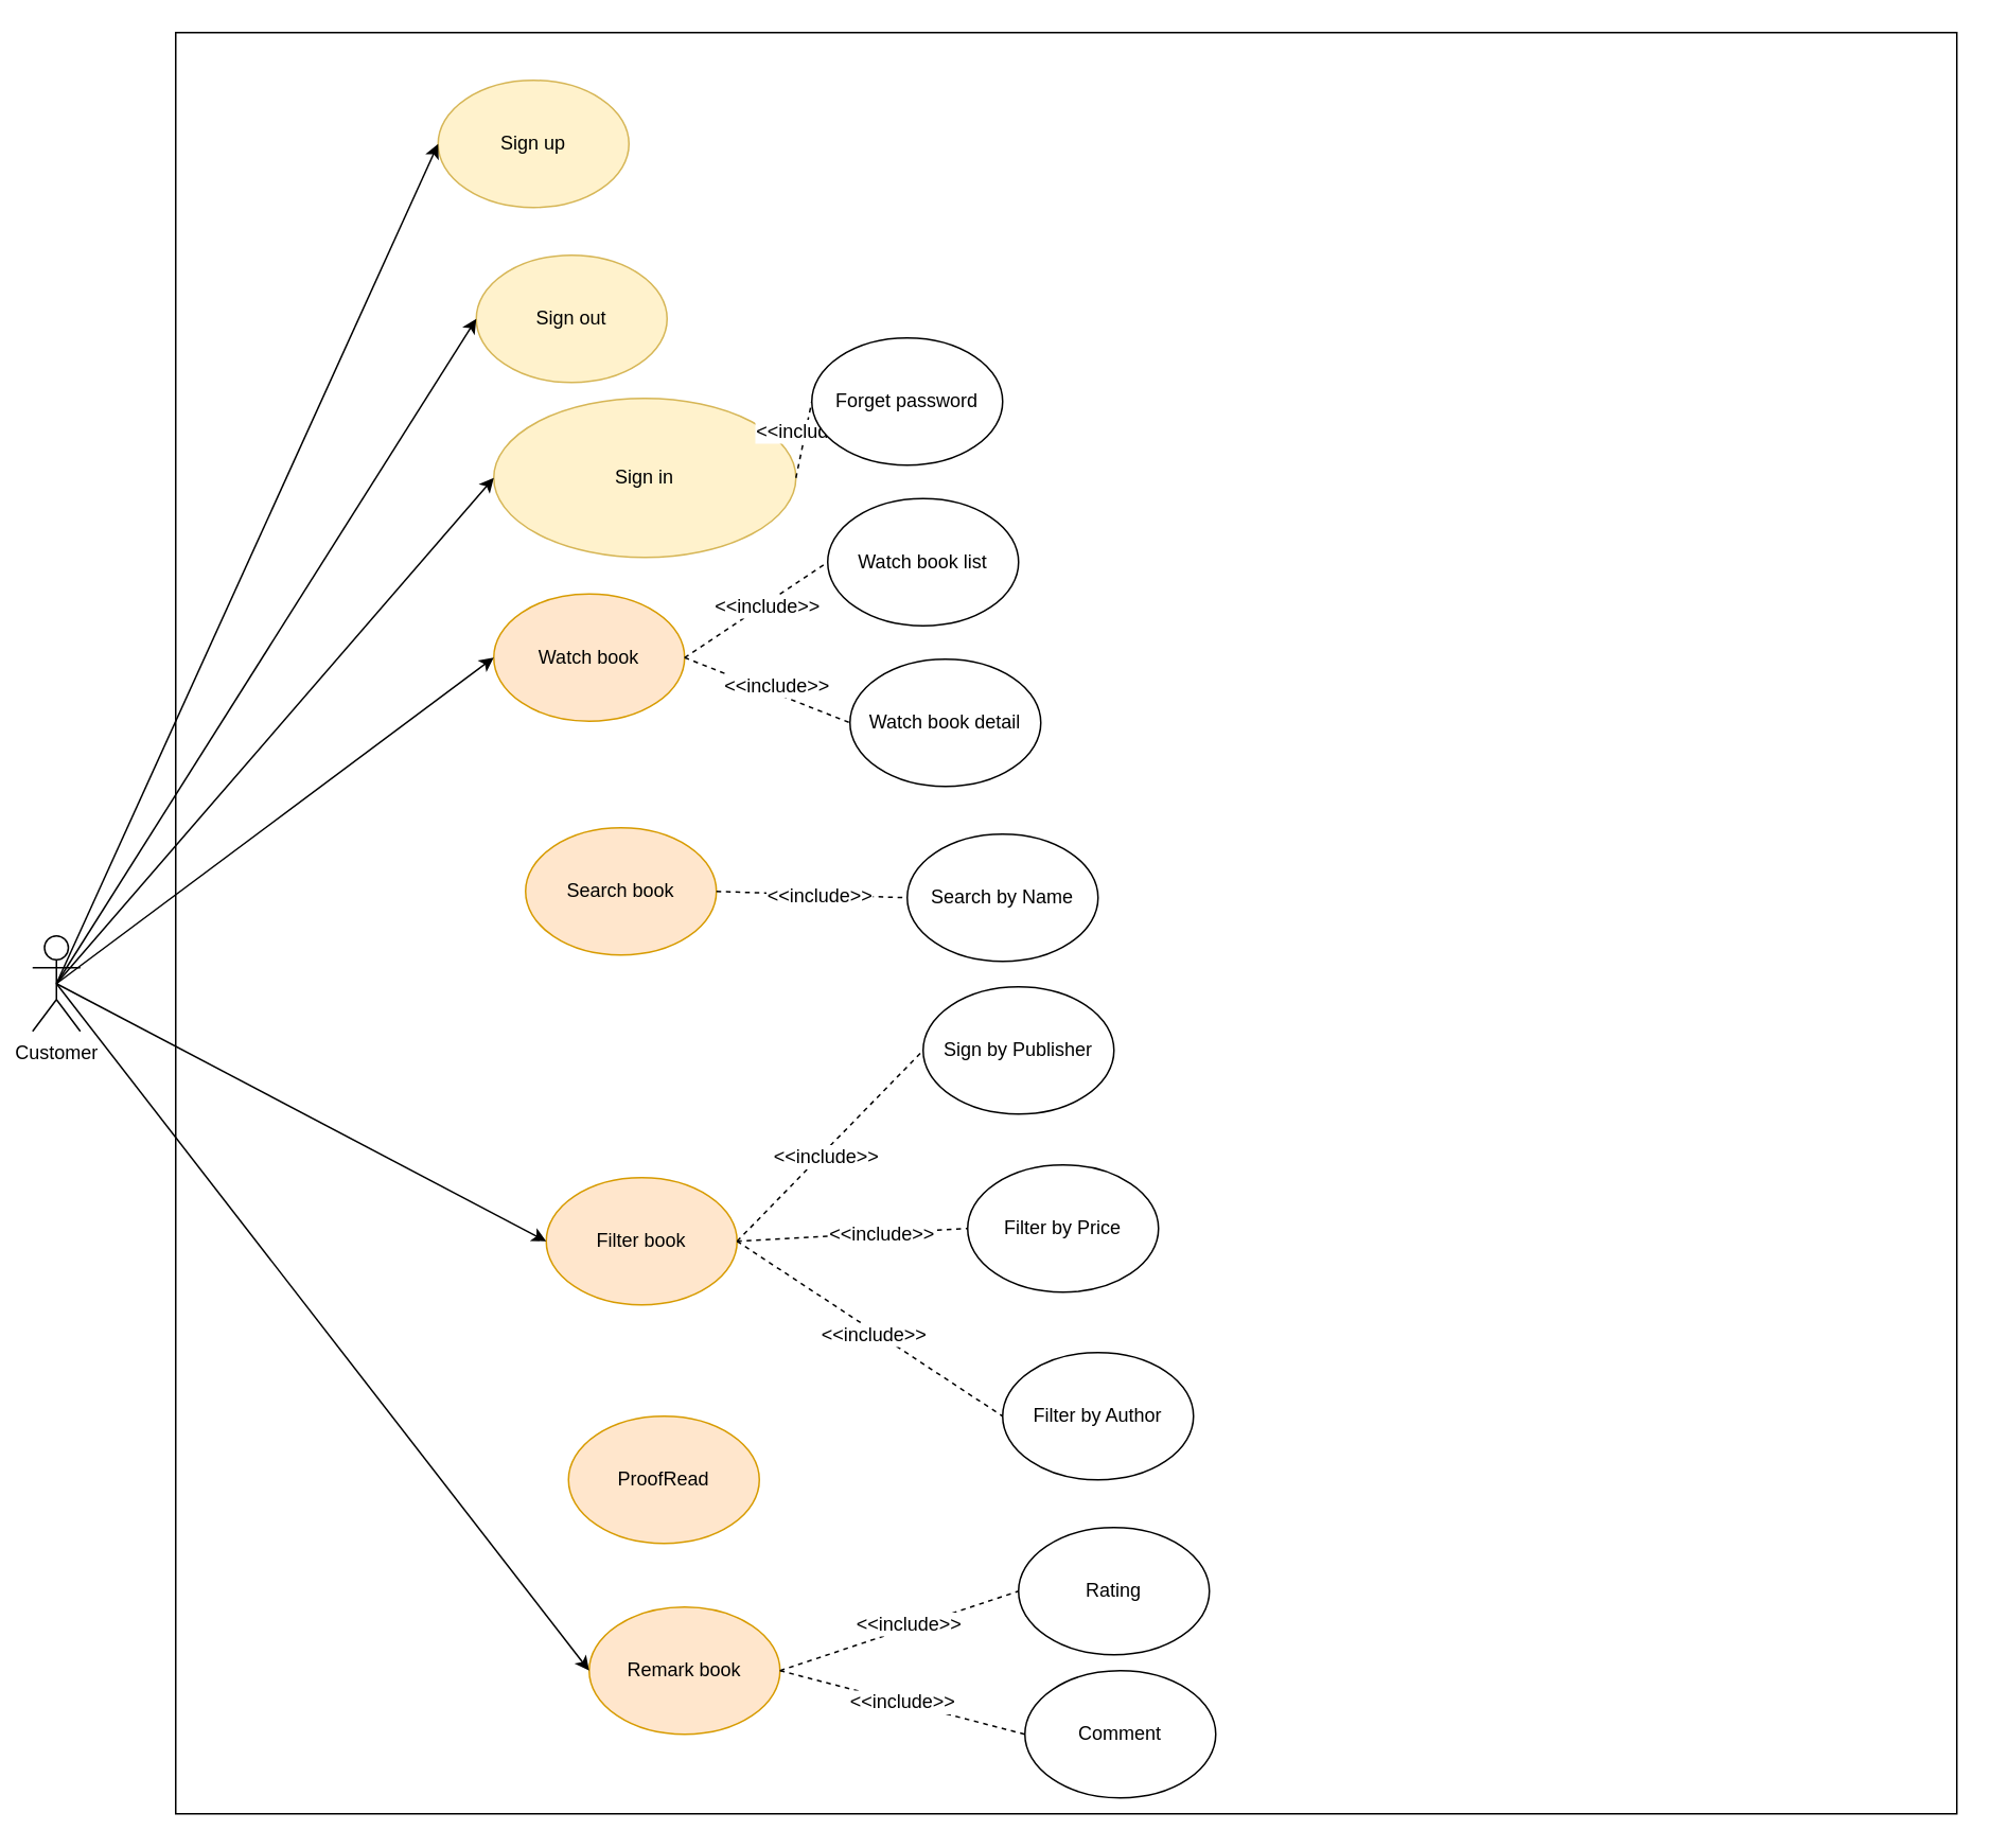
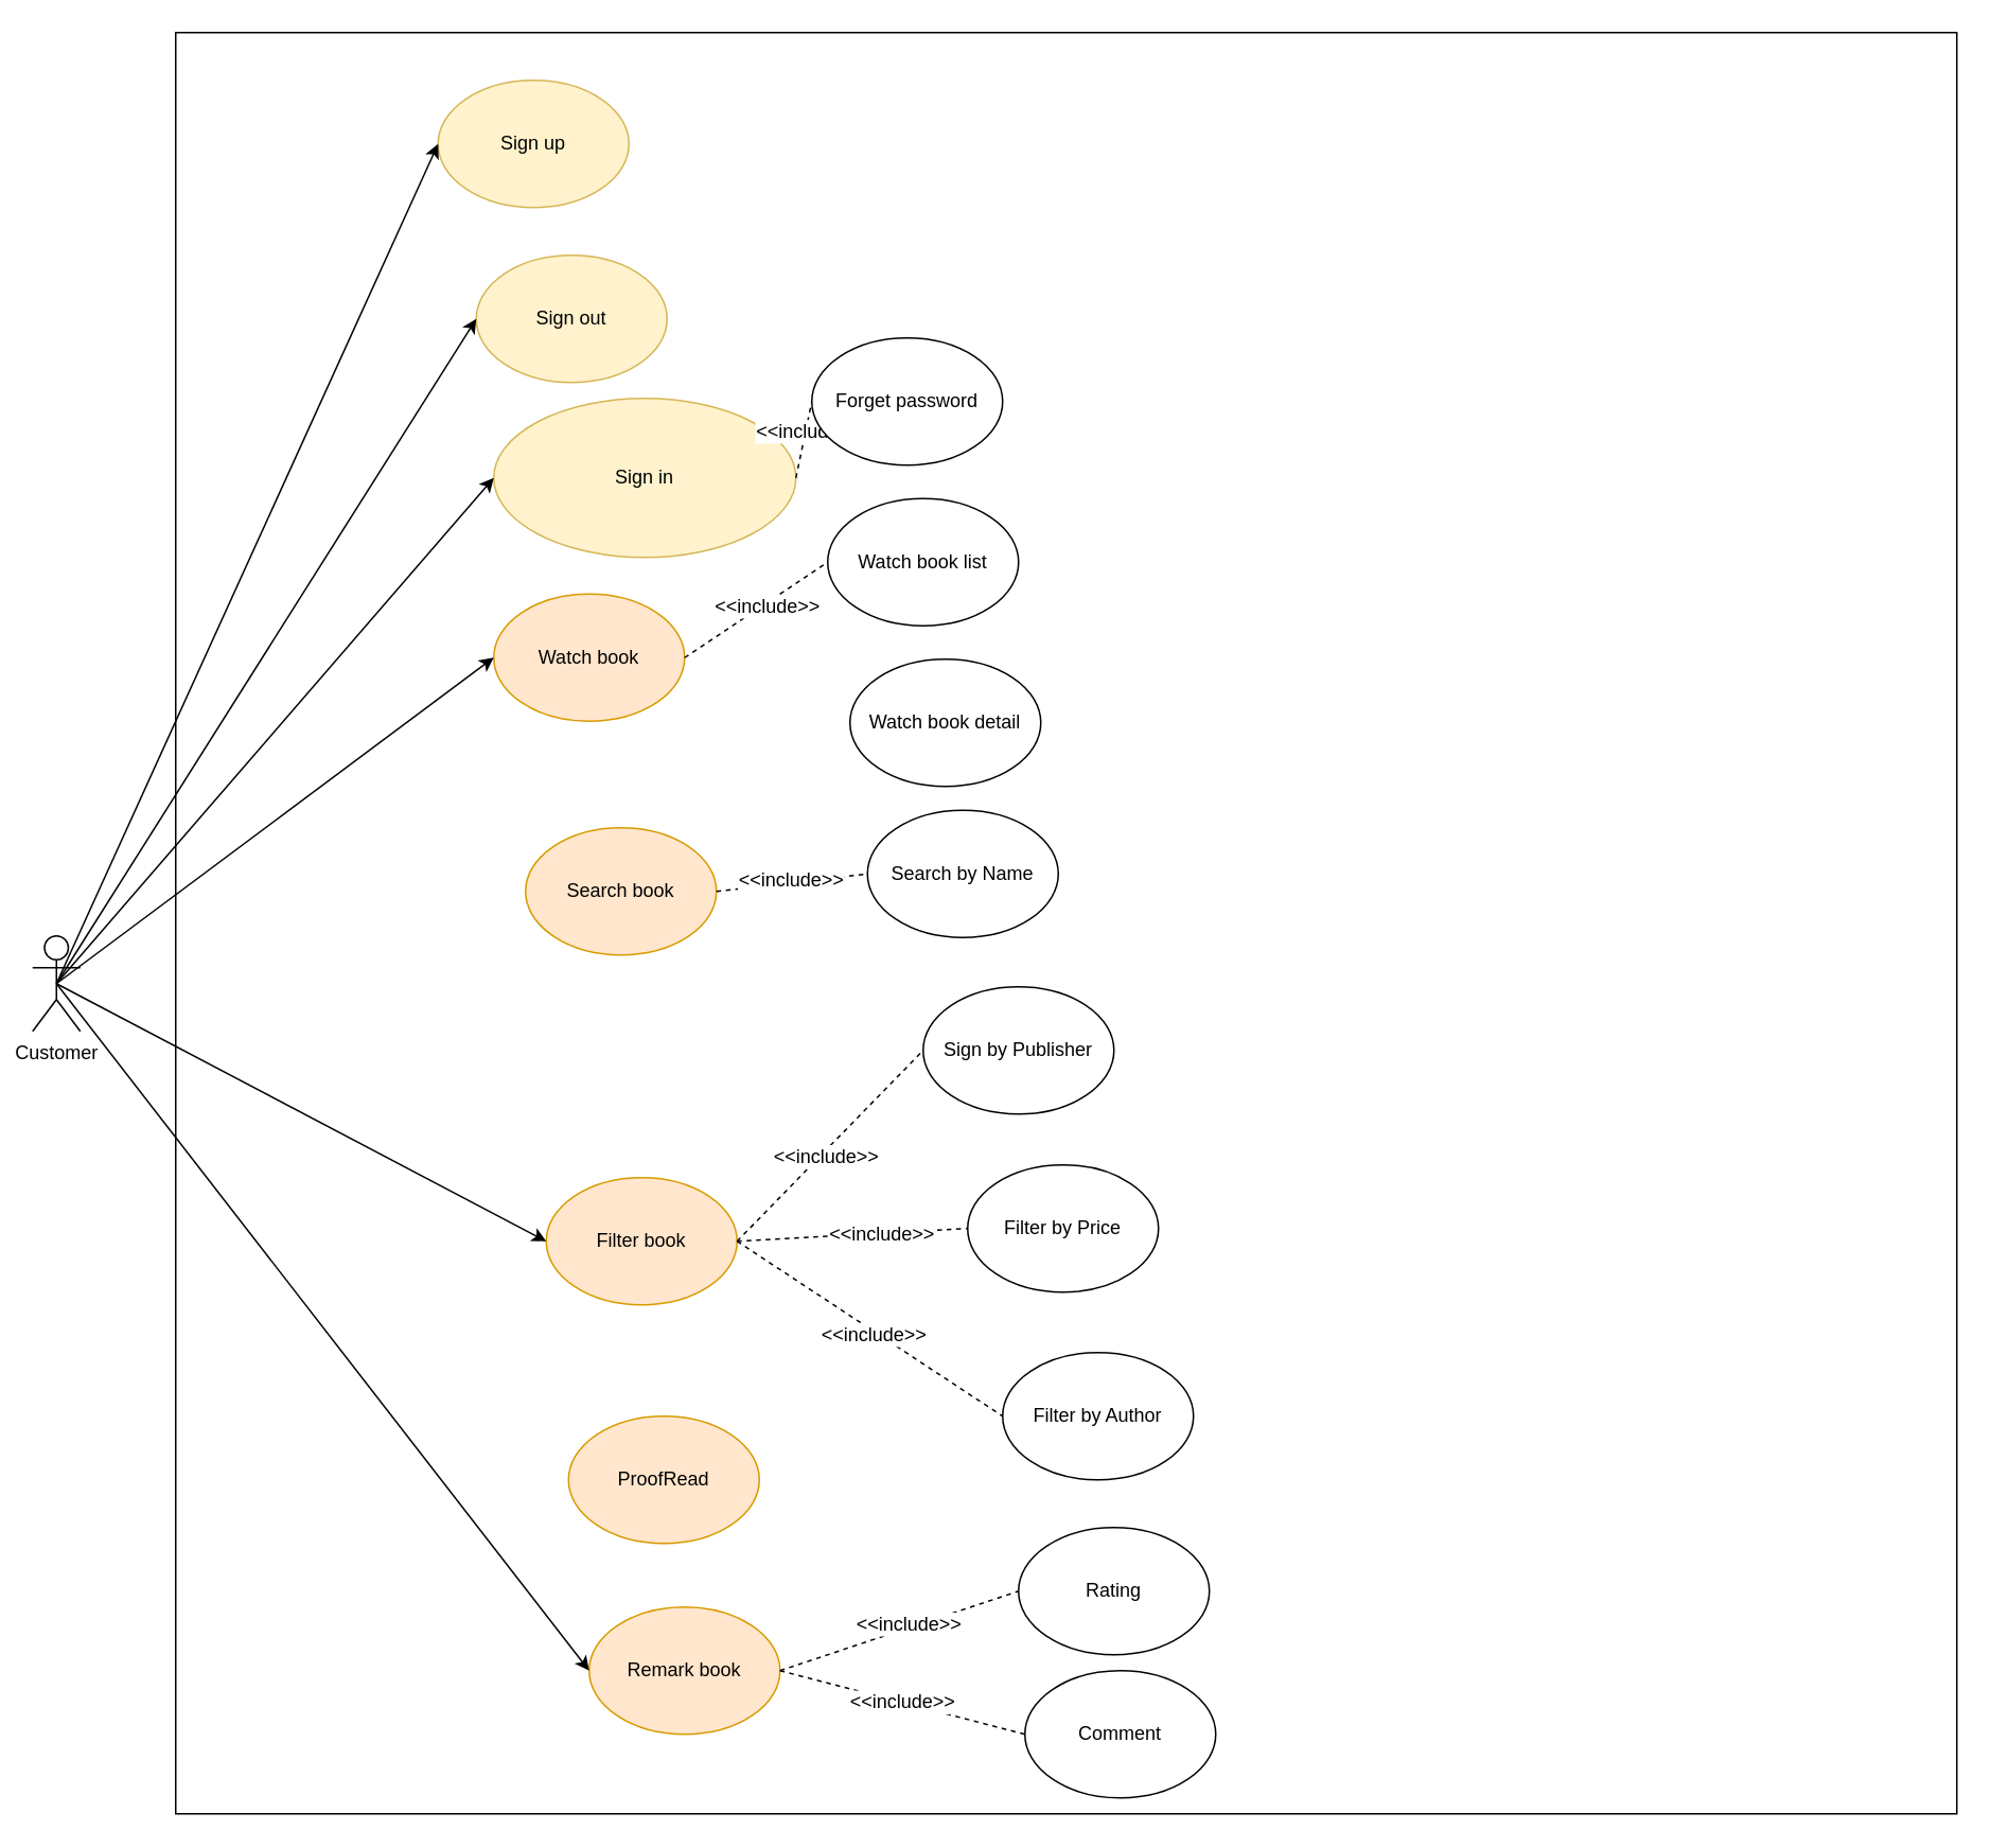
  <mxCell id="0" />
  <mxCell id="1" parent="0" />
  <mxCell id="2" value="Customer" style="shape=umlActor;verticalLabelPosition=bottom;labelBackgroundColor=#ffffff;verticalAlign=top;html=1;outlineConnect=0;" vertex="1" parent="1"><mxGeometry x="20" y="588" width="30" height="60" as="geometry" /></mxCell>
  <mxCell id="3" value="" style="whiteSpace=wrap;html=1;aspect=fixed;" vertex="1" parent="1"><mxGeometry x="110" y="20" width="1120" height="1120" as="geometry" /></mxCell>
  <mxCell id="4" value="Sign up" style="ellipse;whiteSpace=wrap;html=1;fillColor=#fff2cc;strokeColor=#D6B656;gradientColor=none;" vertex="1" parent="1"><mxGeometry x="275" y="50" width="120" height="80" as="geometry" /></mxCell>
  <mxCell id="5" value="Sign out" style="ellipse;whiteSpace=wrap;html=1;fillColor=#fff2cc;strokeColor=#d6b656;" vertex="1" parent="1"><mxGeometry x="299" y="160" width="120" height="80" as="geometry" /></mxCell>
  <mxCell id="6" value="Sign in" style="ellipse;whiteSpace=wrap;html=1;fillColor=#fff2cc;strokeColor=#d6b656;" vertex="1" parent="1"><mxGeometry x="310" y="250" width="190" height="100" as="geometry" /></mxCell>
  <mxCell id="7" value="" style="endArrow=none;dashed=1;html=1;exitX=1;exitY=0.5;exitDx=0;exitDy=0;entryX=0;entryY=0.5;entryDx=0;entryDy=0;" edge="1" parent="1" source="6" target="9"><mxGeometry width="50" height="50" relative="1" as="geometry"><mxPoint x="500" y="419" as="sourcePoint" /><mxPoint x="550" y="369" as="targetPoint" /></mxGeometry></mxCell>
  <mxCell id="8" value="&amp;lt;&amp;lt;include&amp;gt;&amp;gt;" style="text;html=1;resizable=0;points=[];align=center;verticalAlign=middle;labelBackgroundColor=#ffffff;" vertex="1" connectable="0" parent="7"><mxGeometry x="0.222" y="-1" relative="1" as="geometry"><mxPoint as="offset" /></mxGeometry></mxCell>
  <mxCell id="9" value="Forget password" style="ellipse;whiteSpace=wrap;html=1;strokeColor=#000000;gradientColor=none;" vertex="1" parent="1"><mxGeometry x="510" y="212" width="120" height="80" as="geometry" /></mxCell>
  <mxCell id="10" value="" style="endArrow=classic;html=1;exitX=0.5;exitY=0.5;exitDx=0;exitDy=0;exitPerimeter=0;entryX=0;entryY=0.5;entryDx=0;entryDy=0;" edge="1" parent="1" source="2" target="4"><mxGeometry width="50" height="50" relative="1" as="geometry"><mxPoint x="30" y="310" as="sourcePoint" /><mxPoint x="80" y="260" as="targetPoint" /></mxGeometry></mxCell>
  <mxCell id="11" value="" style="endArrow=classic;html=1;exitX=0.5;exitY=0.5;exitDx=0;exitDy=0;exitPerimeter=0;entryX=0;entryY=0.5;entryDx=0;entryDy=0;" edge="1" parent="1" source="2" target="5"><mxGeometry width="50" height="50" relative="1" as="geometry"><mxPoint x="30" y="360" as="sourcePoint" /><mxPoint x="80" y="310" as="targetPoint" /></mxGeometry></mxCell>
  <mxCell id="12" value="" style="endArrow=classic;html=1;exitX=0.5;exitY=0.5;exitDx=0;exitDy=0;exitPerimeter=0;entryX=0;entryY=0.5;entryDx=0;entryDy=0;" edge="1" parent="1" source="2" target="6"><mxGeometry width="50" height="50" relative="1" as="geometry"><mxPoint x="0" y="380" as="sourcePoint" /><mxPoint x="50" y="330" as="targetPoint" /></mxGeometry></mxCell>
  <mxCell id="13" value="Watch book list" style="ellipse;whiteSpace=wrap;html=1;" vertex="1" parent="1"><mxGeometry x="520" y="313" width="120" height="80" as="geometry" /></mxCell>
  <mxCell id="14" value="Watch book detail" style="ellipse;whiteSpace=wrap;html=1;" vertex="1" parent="1"><mxGeometry x="534" y="414" width="120" height="80" as="geometry" /></mxCell>
  <mxCell id="15" value="Watch book" style="ellipse;whiteSpace=wrap;html=1;strokeColor=#d79b00;fillColor=#ffe6cc;" vertex="1" parent="1"><mxGeometry x="310" y="373" width="120" height="80" as="geometry" /></mxCell>
  <mxCell id="16" value="" style="endArrow=none;dashed=1;html=1;exitX=1;exitY=0.5;exitDx=0;exitDy=0;entryX=0;entryY=0.5;entryDx=0;entryDy=0;" edge="1" parent="1" source="15" target="13"><mxGeometry width="50" height="50" relative="1" as="geometry"><mxPoint x="470" y="480" as="sourcePoint" /><mxPoint x="520" y="430" as="targetPoint" /></mxGeometry></mxCell>
  <mxCell id="17" value="&amp;lt;&amp;lt;include&amp;gt;&amp;gt;" style="text;html=1;resizable=0;points=[];align=center;verticalAlign=middle;labelBackgroundColor=#ffffff;" vertex="1" connectable="0" parent="16"><mxGeometry x="0.248" y="-5" relative="1" as="geometry"><mxPoint x="-7" y="1" as="offset" /></mxGeometry></mxCell>
- <mxCell id="18" value="" style="endArrow=none;dashed=1;html=1;exitX=1;exitY=0.5;exitDx=0;exitDy=0;entryX=0;entryY=0.5;entryDx=0;entryDy=0;" edge="1" parent="1" source="15" target="14"><mxGeometry width="50" height="50" relative="1" as="geometry"><mxPoint x="440" y="490" as="sourcePoint" /><mxPoint x="490" y="440" as="targetPoint" /></mxGeometry></mxCell>
- <mxCell id="19" value="&amp;lt;&amp;lt;include&amp;gt;&amp;gt;" style="text;html=1;resizable=0;points=[];align=center;verticalAlign=middle;labelBackgroundColor=#ffffff;" vertex="1" connectable="0" parent="18"><mxGeometry x="-0.318" y="-1" relative="1" as="geometry"><mxPoint x="23" y="2.5" as="offset" /></mxGeometry></mxCell>
  <mxCell id="20" value="" style="endArrow=classic;html=1;exitX=0.5;exitY=0.5;exitDx=0;exitDy=0;exitPerimeter=0;entryX=0;entryY=0.5;entryDx=0;entryDy=0;" edge="1" parent="1" source="2" target="15"><mxGeometry width="50" height="50" relative="1" as="geometry"><mxPoint x="210" y="520" as="sourcePoint" /><mxPoint x="260" y="470" as="targetPoint" /></mxGeometry></mxCell>
  <mxCell id="21" value="Search book" style="ellipse;whiteSpace=wrap;html=1;strokeColor=#d79b00;fillColor=#ffe6cc;" vertex="1" parent="1"><mxGeometry x="330" y="520" width="120" height="80" as="geometry" /></mxCell>
- <mxCell id="22" value="Search by Name" style="ellipse;whiteSpace=wrap;html=1;strokeColor=#000000;gradientColor=none;" vertex="1" parent="1"><mxGeometry x="570" y="524" width="120" height="80" as="geometry" /></mxCell>
+ <mxCell id="22" value="Search by Name" style="ellipse;whiteSpace=wrap;html=1;strokeColor=#000000;gradientColor=none;" vertex="1" parent="1"><mxGeometry x="545" y="509" width="120" height="80" as="geometry" /></mxCell>
  <mxCell id="23" value="Filter book" style="ellipse;whiteSpace=wrap;html=1;strokeColor=#d79b00;fillColor=#ffe6cc;" vertex="1" parent="1"><mxGeometry x="343" y="740" width="120" height="80" as="geometry" /></mxCell>
  <mxCell id="24" value="" style="endArrow=none;dashed=1;html=1;exitX=1;exitY=0.5;exitDx=0;exitDy=0;entryX=0;entryY=0.5;entryDx=0;entryDy=0;" edge="1" parent="1" source="21" target="22"><mxGeometry width="50" height="50" relative="1" as="geometry"><mxPoint x="520" y="670" as="sourcePoint" /><mxPoint x="570" y="620" as="targetPoint" /></mxGeometry></mxCell>
  <mxCell id="25" value="&amp;lt;&amp;lt;include&amp;gt;&amp;gt;" style="text;html=1;resizable=0;points=[];align=center;verticalAlign=middle;labelBackgroundColor=#ffffff;" vertex="1" connectable="0" parent="24"><mxGeometry x="0.429" y="1" relative="1" as="geometry"><mxPoint x="-21" y="1" as="offset" /></mxGeometry></mxCell>
  <mxCell id="26" value="Sign by Publisher" style="ellipse;whiteSpace=wrap;html=1;strokeColor=#000000;gradientColor=none;" vertex="1" parent="1"><mxGeometry x="580" y="620" width="120" height="80" as="geometry" /></mxCell>
  <mxCell id="27" value="Filter by Price" style="ellipse;whiteSpace=wrap;html=1;strokeColor=#000000;gradientColor=none;" vertex="1" parent="1"><mxGeometry x="608" y="732" width="120" height="80" as="geometry" /></mxCell>
  <mxCell id="28" value="Filter by Author" style="ellipse;whiteSpace=wrap;html=1;strokeColor=#000000;gradientColor=none;" vertex="1" parent="1"><mxGeometry x="630" y="850" width="120" height="80" as="geometry" /></mxCell>
  <mxCell id="29" value="" style="endArrow=none;dashed=1;html=1;exitX=1;exitY=0.5;exitDx=0;exitDy=0;entryX=0;entryY=0.5;entryDx=0;entryDy=0;" edge="1" parent="1" source="23" target="26"><mxGeometry width="50" height="50" relative="1" as="geometry"><mxPoint x="500" y="770" as="sourcePoint" /><mxPoint x="550" y="720" as="targetPoint" /></mxGeometry></mxCell>
  <mxCell id="30" value="&amp;lt;&amp;lt;include&amp;gt;&amp;gt;" style="text;html=1;resizable=0;points=[];align=center;verticalAlign=middle;labelBackgroundColor=#ffffff;" vertex="1" connectable="0" parent="29"><mxGeometry x="-0.142" y="2" relative="1" as="geometry"><mxPoint x="6.5" y="-1" as="offset" /></mxGeometry></mxCell>
  <mxCell id="31" value="" style="endArrow=none;dashed=1;html=1;exitX=1;exitY=0.5;exitDx=0;exitDy=0;entryX=0;entryY=0.5;entryDx=0;entryDy=0;" edge="1" parent="1" source="23" target="27"><mxGeometry width="50" height="50" relative="1" as="geometry"><mxPoint x="520" y="840" as="sourcePoint" /><mxPoint x="570" y="790" as="targetPoint" /></mxGeometry></mxCell>
  <mxCell id="32" value="&amp;lt;&amp;lt;include&amp;gt;&amp;gt;" style="text;html=1;resizable=0;points=[];align=center;verticalAlign=middle;labelBackgroundColor=#ffffff;" vertex="1" connectable="0" parent="31"><mxGeometry x="0.254" y="-1" relative="1" as="geometry"><mxPoint as="offset" /></mxGeometry></mxCell>
  <mxCell id="33" value="" style="endArrow=none;dashed=1;html=1;exitX=1;exitY=0.5;exitDx=0;exitDy=0;entryX=0;entryY=0.5;entryDx=0;entryDy=0;" edge="1" parent="1" source="23" target="28"><mxGeometry width="50" height="50" relative="1" as="geometry"><mxPoint x="500" y="880" as="sourcePoint" /><mxPoint x="550" y="830" as="targetPoint" /></mxGeometry></mxCell>
  <mxCell id="34" value="&amp;lt;&amp;lt;include&amp;gt;&amp;gt;" style="text;html=1;resizable=0;points=[];align=center;verticalAlign=middle;labelBackgroundColor=#ffffff;" vertex="1" connectable="0" parent="33"><mxGeometry x="-0.128" y="-2" relative="1" as="geometry"><mxPoint x="14" y="9" as="offset" /></mxGeometry></mxCell>
  <mxCell id="35" value="" style="endArrow=classic;html=1;exitX=0.5;exitY=0.5;exitDx=0;exitDy=0;exitPerimeter=0;entryX=0;entryY=0.5;entryDx=0;entryDy=0;" edge="1" parent="1" source="2" target="23"><mxGeometry width="50" height="50" relative="1" as="geometry"><mxPoint x="90" y="500" as="sourcePoint" /><mxPoint x="250" y="590" as="targetPoint" /></mxGeometry></mxCell>
  <mxCell id="36" value="Remark book" style="ellipse;whiteSpace=wrap;html=1;strokeColor=#d79b00;fillColor=#ffe6cc;" vertex="1" parent="1"><mxGeometry x="370" y="1010" width="120" height="80" as="geometry" /></mxCell>
  <mxCell id="37" value="Rating" style="ellipse;whiteSpace=wrap;html=1;strokeColor=#000000;gradientColor=none;" vertex="1" parent="1"><mxGeometry x="640" y="960" width="120" height="80" as="geometry" /></mxCell>
  <mxCell id="38" value="Comment" style="ellipse;whiteSpace=wrap;html=1;strokeColor=#000000;gradientColor=none;" vertex="1" parent="1"><mxGeometry x="644" y="1050" width="120" height="80" as="geometry" /></mxCell>
  <mxCell id="39" value="" style="endArrow=none;dashed=1;html=1;exitX=1;exitY=0.5;exitDx=0;exitDy=0;entryX=0;entryY=0.5;entryDx=0;entryDy=0;" edge="1" parent="1" source="36" target="37"><mxGeometry width="50" height="50" relative="1" as="geometry"><mxPoint x="540" y="1080" as="sourcePoint" /><mxPoint x="590" y="1030" as="targetPoint" /></mxGeometry></mxCell>
  <mxCell id="40" value="&amp;lt;&amp;lt;include&amp;gt;&amp;gt;" style="text;html=1;resizable=0;points=[];align=center;verticalAlign=middle;labelBackgroundColor=#ffffff;" vertex="1" connectable="0" parent="39"><mxGeometry x="-0.16" relative="1" as="geometry"><mxPoint x="17.5" y="-9" as="offset" /></mxGeometry></mxCell>
  <mxCell id="41" value="" style="endArrow=none;dashed=1;html=1;exitX=1;exitY=0.5;exitDx=0;exitDy=0;entryX=0;entryY=0.5;entryDx=0;entryDy=0;" edge="1" parent="1" source="36" target="38"><mxGeometry width="50" height="50" relative="1" as="geometry"><mxPoint x="560" y="1110" as="sourcePoint" /><mxPoint x="610" y="1060" as="targetPoint" /></mxGeometry></mxCell>
  <mxCell id="42" value="&amp;lt;&amp;lt;include&amp;gt;&amp;gt;" style="text;html=1;resizable=0;points=[];align=center;verticalAlign=middle;labelBackgroundColor=#ffffff;" vertex="1" connectable="0" parent="41"><mxGeometry x="-0.256" y="-1" relative="1" as="geometry"><mxPoint x="20" y="4" as="offset" /></mxGeometry></mxCell>
  <mxCell id="43" value="" style="endArrow=classic;html=1;exitX=0.5;exitY=0.5;exitDx=0;exitDy=0;exitPerimeter=0;entryX=0;entryY=0.5;entryDx=0;entryDy=0;" edge="1" parent="1" source="2" target="36"><mxGeometry width="50" height="50" relative="1" as="geometry"><mxPoint x="190" y="790" as="sourcePoint" /><mxPoint x="240" y="740" as="targetPoint" /></mxGeometry></mxCell>
  <mxCell id="44" value="ProofRead" style="ellipse;whiteSpace=wrap;html=1;strokeColor=#d79b00;fillColor=#ffe6cc;" vertex="1" parent="1"><mxGeometry x="357" y="890" width="120" height="80" as="geometry" /></mxCell>
